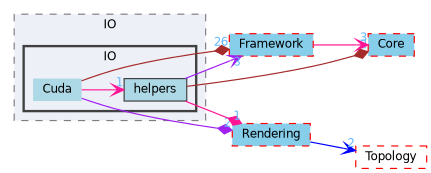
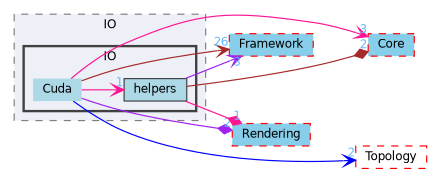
  digraph {
    compound=true
    rankdir=LR
    node [fillcolor=skyblue fontname=Helvetica fontsize=10 shape=box style="filled,dashed" color=red]
    edge [arrowhead=vee color=deeppink fontcolor=steelblue1 fontname=Helvetica fontsize=10 headlabel=2 labeldistance=1.5 labelfontname=Helvetica labelfontsize=10]
    n1 [fillcolor=lightblue height=0.2 label=Cuda shape=plaintext style=filled width=0.4 color=""]
    n2 [color=grey25 fillcolor=lightblue height=0.2 label=helpers style=filled width=0.4]
    n3 [height=0.2 label=Core width=0.4]
    n4 [height=0.2 label=Framework width=0.4]
    n5 [height=0.2 label=Rendering width=0.4]
    n6 [fillcolor=white height=0.2 label=Topology width=0.4]
    subgraph cluster_1 {
      bgcolor="#edf0f7"
      fontname=Helvetica
      fontsize=10
      label=IO
      pencolor=grey50
      style="filled,dashed"
      subgraph cluster_2 {
        bgcolor="#edf0f7"
        fontname=Helvetica
        fontsize=10
        label=IO
        pencolor=grey25
        style="filled,bold"
        n1
        n2
      }
    }
    n1 -> n2 [headlabel=1]
-   n4 -> n3 [headlabel=3]
-   n1 -> n4 [arrowhead=diamond color=brown headlabel=26]
+   n1 -> n3 [headlabel=3]
+   n1 -> n4 [color=brown headlabel=26]
    n1 -> n5 [arrowhead=diamond color=purple]
-   n5 -> n6 [color=blue]
+   n1 -> n6 [color=blue]
    n2 -> n3 [arrowhead=diamond color=brown]
    n2 -> n4 [color=purple headlabel=3]
    n2 -> n5 [arrowhead=diamond headlabel=1]
  }
